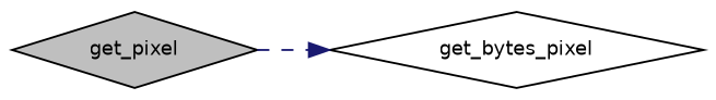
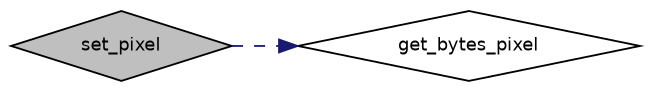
  digraph {
    rankdir=LR
    fontname="DejaVu Sans"
    node [color=black fontname="DejaVu Sans" fontsize=10 shape=diamond style=filled]
-   n1 [fillcolor=grey75 fontcolor=black height=0.2 label=get_pixel width=0.4]
+   n1 [fillcolor=grey75 fontcolor=black height=0.2 label=set_pixel width=0.4]
    n2 [fillcolor=white height=0.2 label=get_bytes_pixel width=0.4]
    n1 -> n2 [color=midnightblue fontname="DejaVu Sans" fontsize=10 labelfontname=Helvetica labelfontsize=10 style=dashed]
  }
